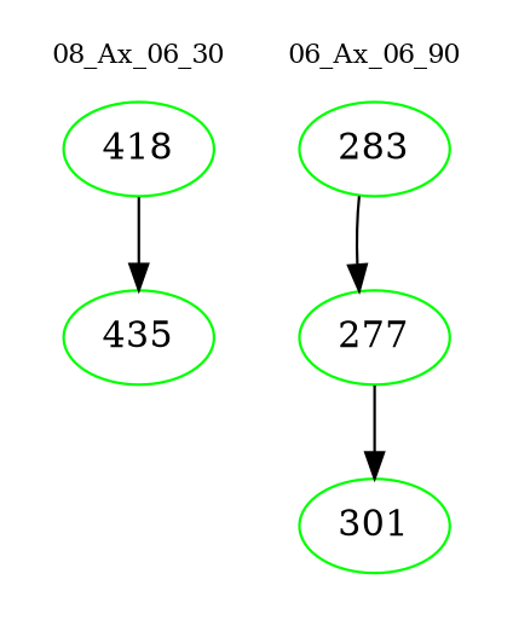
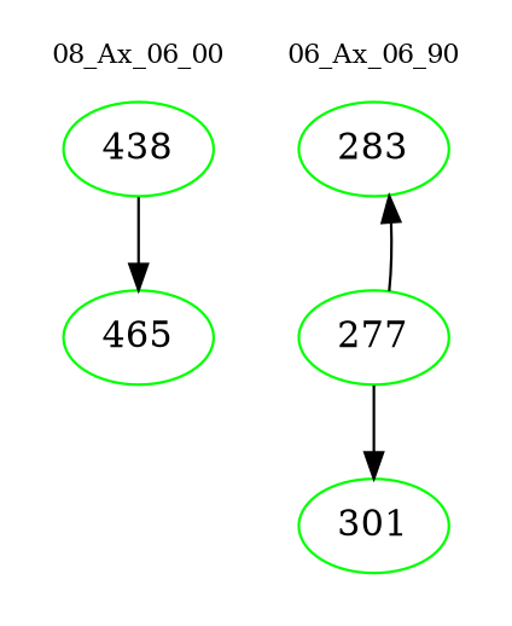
  digraph {
    node [color=green]
    edge [color=black]
-   n1 [label=418]
-   n2 [label=435]
+   n1 [label=438]
+   n2 [label=465]
    n3 [label=283]
    n4 [label=277]
    n5 [label=301]
    subgraph cluster_1 {
      color=white
      fontsize=10
-     label="08_Ax_06_30"
+     label="08_Ax_06_00"
      n1
      n2
    }
    subgraph cluster_2 {
      color=white
      fontsize=10
      label="06_Ax_06_90"
      n3
      n4
      n5
    }
    n1 -> n2
-   n3 -> n4
+   n4 -> n3
    n4 -> n5
  }
